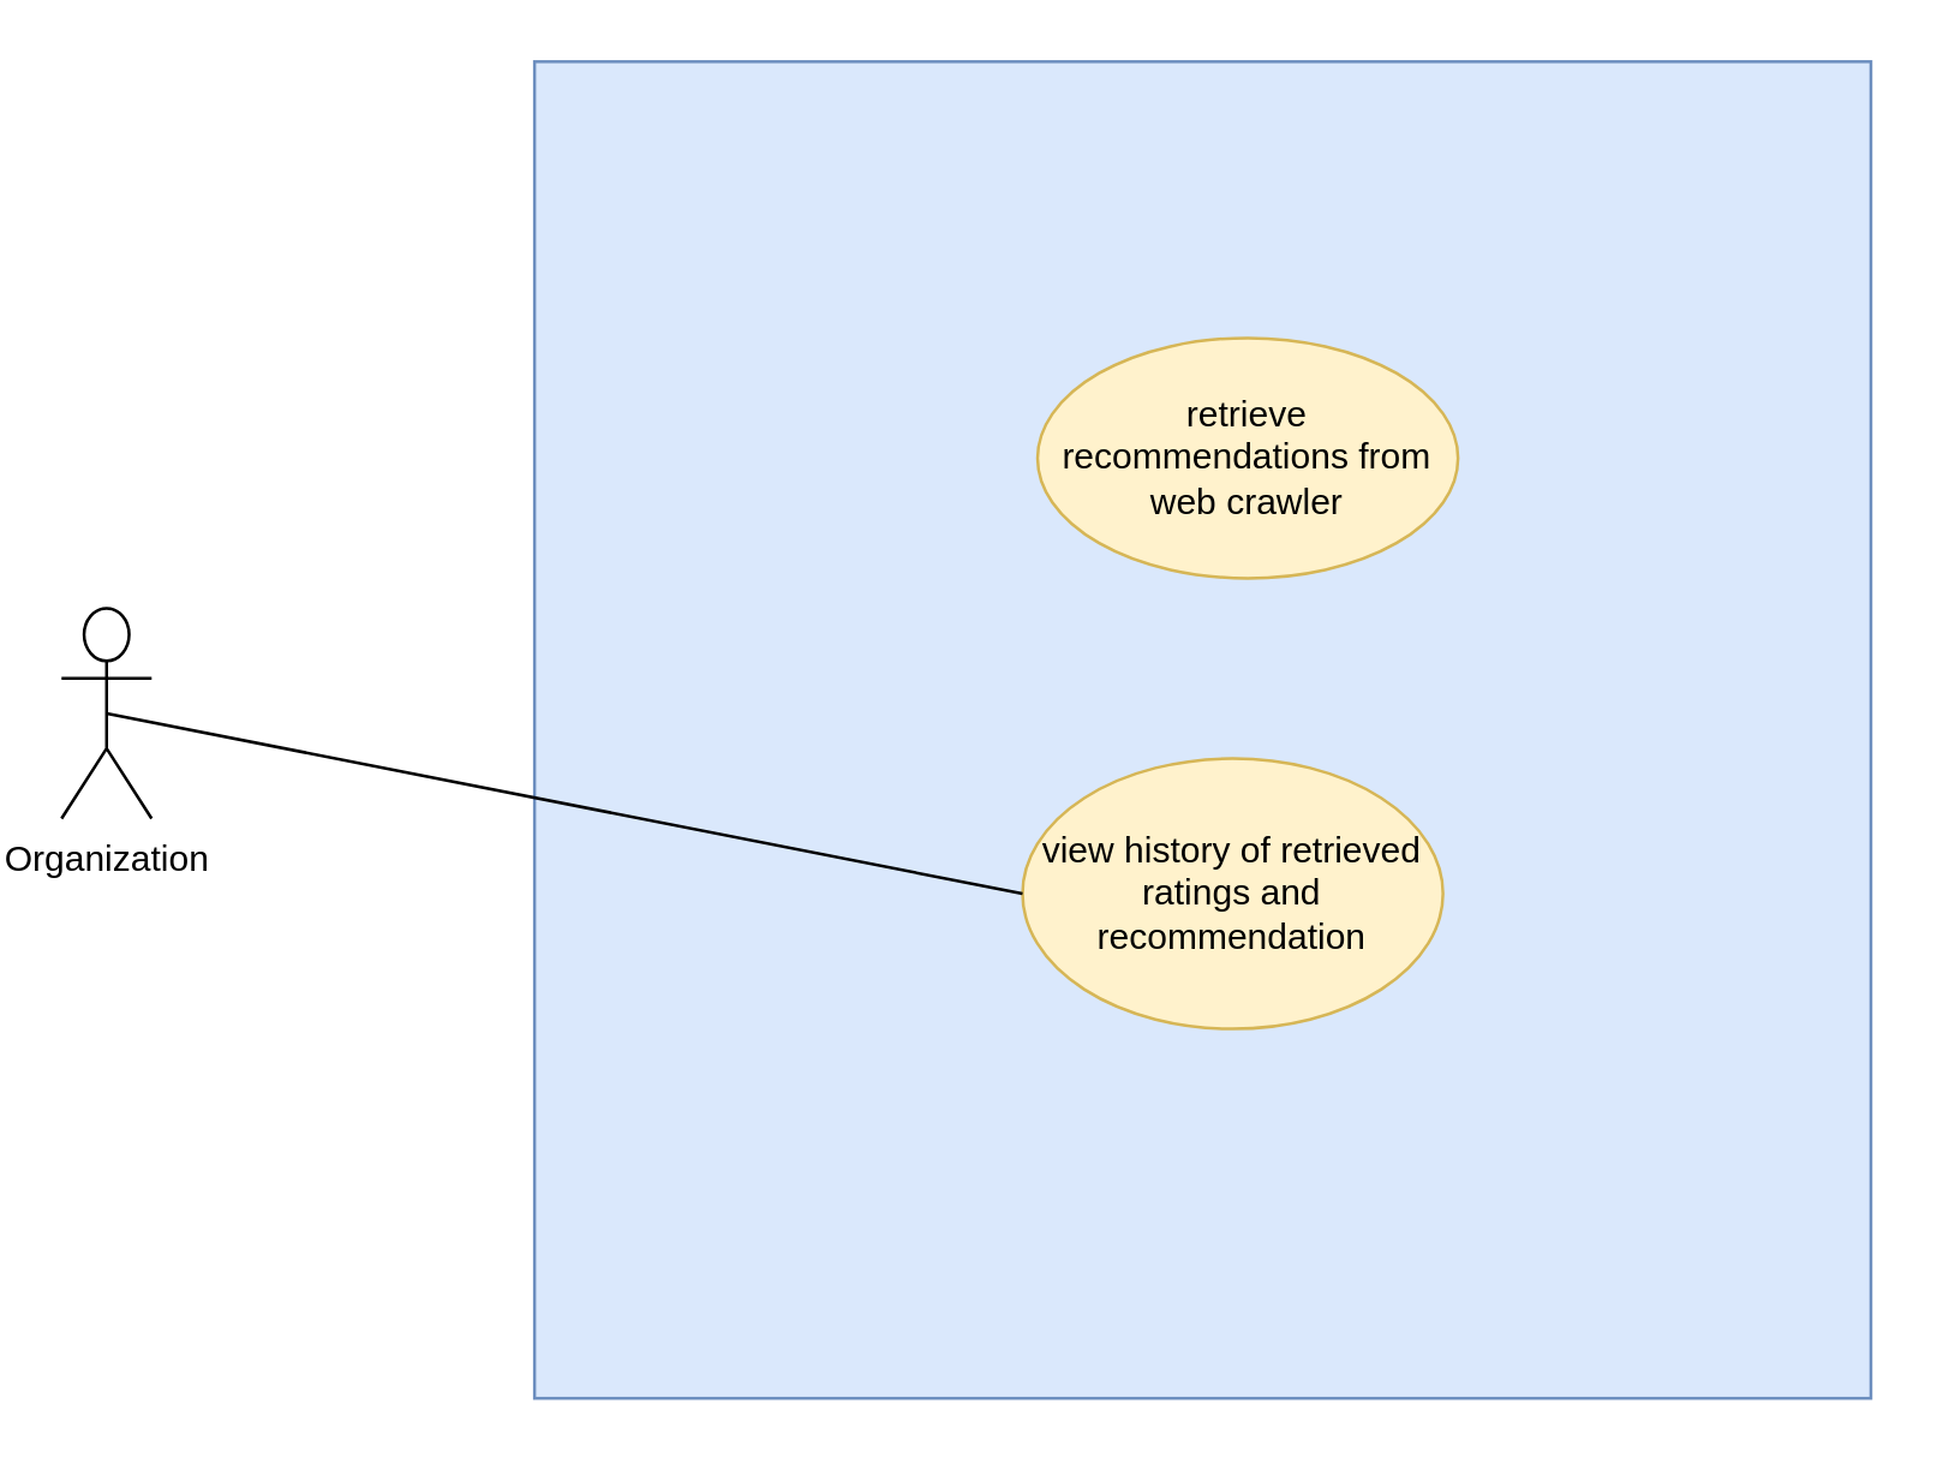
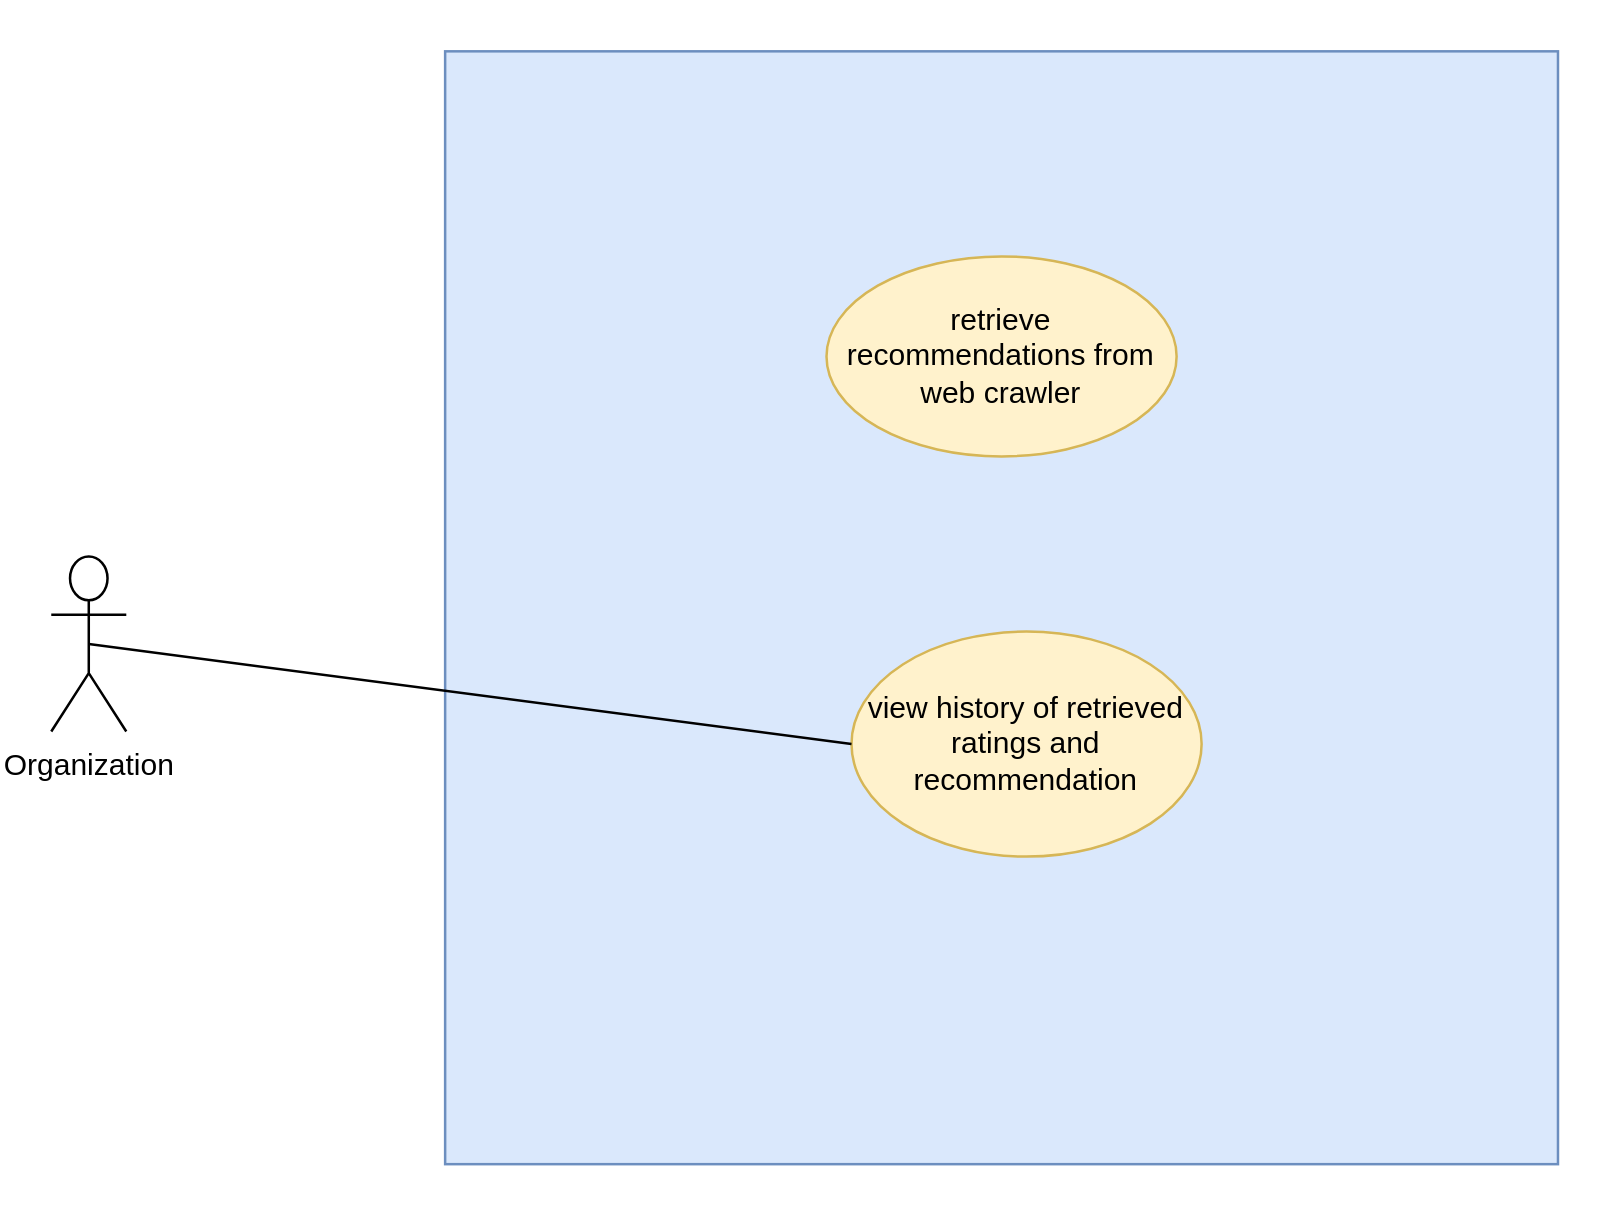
  <mxCell id="0" />
  <mxCell id="1" parent="0" />
- <mxCell id="2" value="Organization&lt;br&gt;" style="shape=umlActor;verticalLabelPosition=bottom;verticalAlign=top;html=1;outlineConnect=0;" parent="1" vertex="1"><mxGeometry x="20" y="202" width="30" height="70" as="geometry" /></mxCell>
+ <mxCell id="2" value="Organization&lt;br&gt;" style="shape=umlActor;verticalLabelPosition=bottom;verticalAlign=top;html=1;outlineConnect=0;" parent="1" vertex="1"><mxGeometry x="20" y="222" width="30" height="70" as="geometry" /></mxCell>
  <mxCell id="3" value="" style="whiteSpace=wrap;html=1;aspect=fixed;fillColor=#dae8fc;strokeColor=#6c8ebf;" parent="1" vertex="1"><mxGeometry x="177.5" y="20" width="445" height="445" as="geometry" /></mxCell>
- <mxCell id="4" value="retrieve recommendations from web crawler" style="ellipse;whiteSpace=wrap;html=1;fillColor=#fff2cc;strokeColor=#d6b656;" parent="1" vertex="1"><mxGeometry x="345" y="112" width="140" height="80" as="geometry" /></mxCell>
+ <mxCell id="4" value="retrieve recommendations from web crawler" style="ellipse;whiteSpace=wrap;html=1;fillColor=#fff2cc;strokeColor=#d6b656;" parent="1" vertex="1"><mxGeometry x="330" y="102" width="140" height="80" as="geometry" /></mxCell>
  <mxCell id="5" value="view history of retrieved ratings and recommendation" style="ellipse;whiteSpace=wrap;html=1;fillColor=#fff2cc;strokeColor=#d6b656;" parent="1" vertex="1"><mxGeometry x="340" y="252" width="140" height="90" as="geometry" /></mxCell>
  <mxCell id="6" value="" style="endArrow=none;html=1;rounded=0;entryX=0.5;entryY=0.5;entryDx=0;entryDy=0;entryPerimeter=0;exitX=0;exitY=0.5;exitDx=0;exitDy=0;" parent="1" source="5" target="2" edge="1"><mxGeometry width="50" height="50" relative="1" as="geometry"><mxPoint x="353.75" y="352" as="sourcePoint" /><mxPoint x="45" y="247" as="targetPoint" /></mxGeometry></mxCell>
